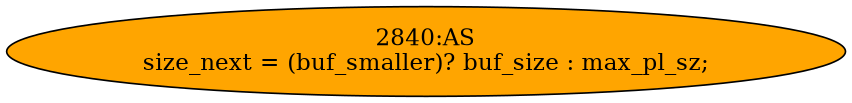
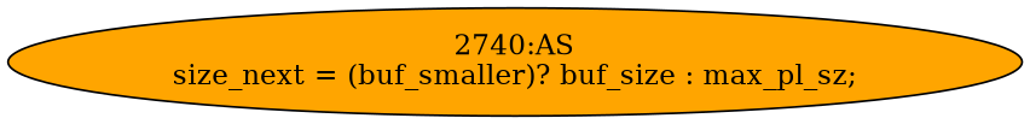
  strict digraph {
-   n1 [ast="<pyverilog.vparser.ast.Assign object at 0x7f13b5542790>" def_var="['size_next']" fillcolor=orange label="2840:AS\nsize_next = (buf_smaller)? buf_size : max_pl_sz;" statements="[]" style=filled typ=Assign use_var="['buf_smaller', 'buf_size', 'max_pl_sz']"]
+   n1 [ast="<pyverilog.vparser.ast.Assign object at 0x7f13b5542790>" def_var="['size_next']" fillcolor=orange label="2740:AS\nsize_next = (buf_smaller)? buf_size : max_pl_sz;" statements="[]" style=filled typ=Assign use_var="['buf_smaller', 'buf_size', 'max_pl_sz']"]
  }
